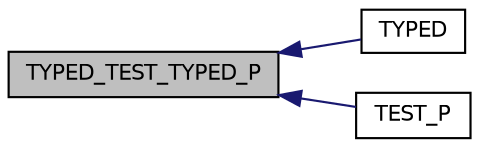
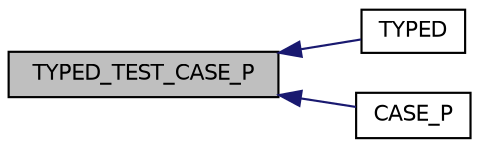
  digraph {
    rankdir=LR
    node [color=black fillcolor=white fontname=Helvetica fontsize=10 shape=record style=filled]
    edge [color=midnightblue dir=back fontname=Helvetica fontsize=10 labelfontname=Helvetica labelfontsize=10 style=solid]
-   n1 [fillcolor=grey75 fontcolor=black height=0.2 label=TYPED_TEST_TYPED_P width=0.4]
+   n1 [fillcolor=grey75 fontcolor=black height=0.2 label=TYPED_TEST_CASE_P width=0.4]
    n2 [height=0.2 label=TYPED width=0.4]
-   n3 [height=0.2 label=TEST_P width=0.4]
+   n3 [height=0.2 label=CASE_P width=0.4]
    n1 -> n2
    n1 -> n3
  }
